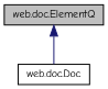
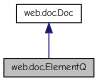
  digraph {
    fontname="Comic Neue"
    node [color=black fontname="Comic Neue" fontsize=10 shape=record style=filled]
    n1 [fillcolor=grey75 fontcolor=black height=0.2 label="web.doc.ElementQ" width=0.4]
    n2 [fillcolor=white height=0.2 label="web.doc.Doc" width=0.4]
-   n1 -> n2 [color=midnightblue dir=back fontname="Comic Neue" fontsize=10 labelfontname=Helvetica labelfontsize=10 style=solid]
+   n2 -> n1 [color=midnightblue dir=back fontname="Comic Neue" fontsize=10 labelfontname=Helvetica labelfontsize=10 style=solid]
  }
